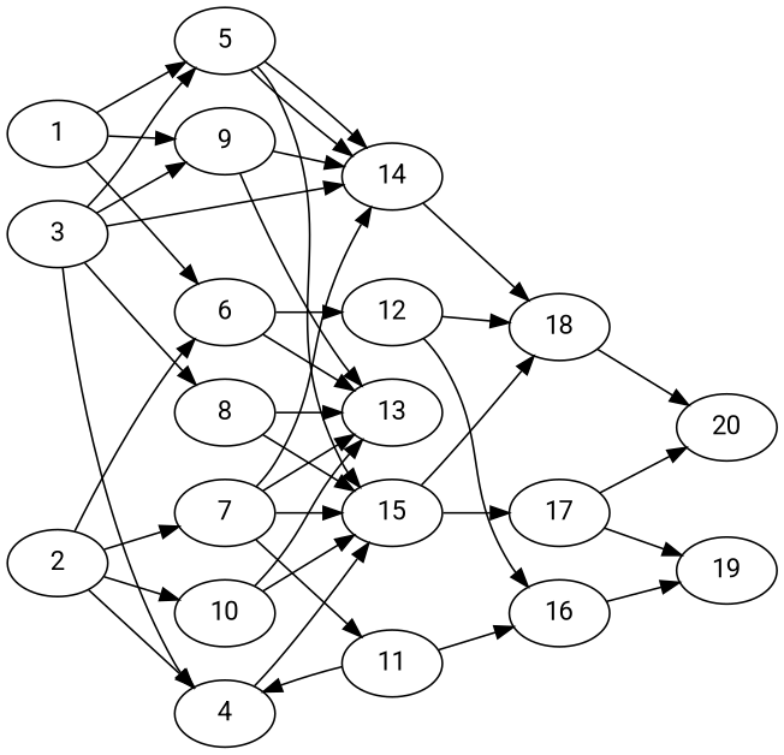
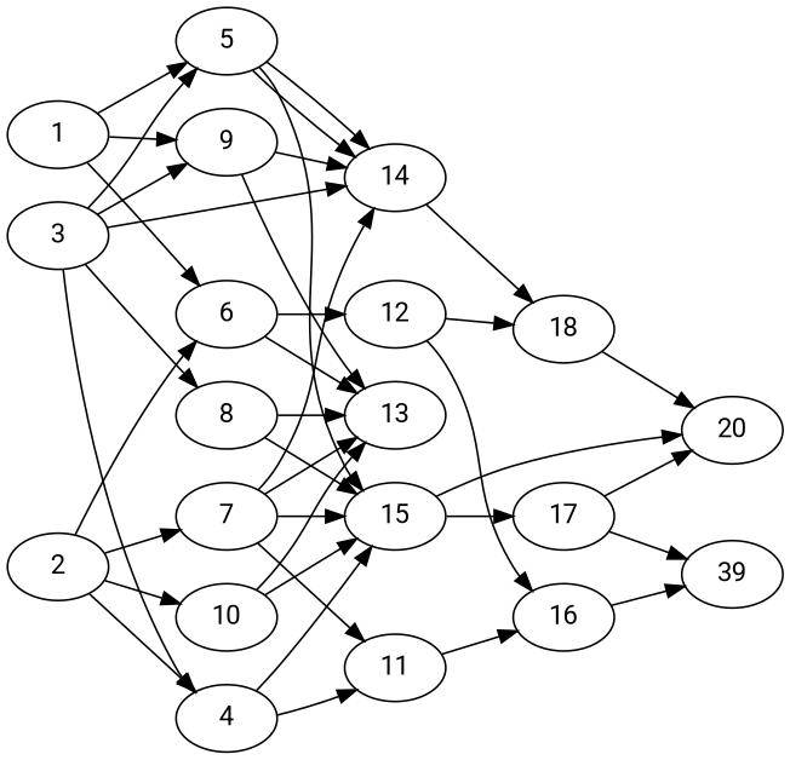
  digraph {
    fontname=Roboto
    rankdir=LR
    node [alpha=0.12 fontname=Roboto]
    edge [fontname=Roboto]
    1 [alpha=0.05 expect_size=18438144]
    5 [alpha=0.03 expect_size=44974080]
    6 [alpha=0.04 expect_size=17503232]
    9 [alpha=0.17 expect_size=18145280]
    14 [alpha=0.13 expect_size=31237120]
    15 [alpha=0.10 expect_size=13198336]
    12 [alpha=0.06 expect_size=12856320]
    13 [alpha=0.02 expect_size=50023424]
    18 [alpha=0.09 expect_size=49884160]
    17 [alpha=0.02 expect_size=29251584]
    16 [alpha=0.08 expect_size=20937728]
    2 [alpha=0.16 expect_size=17350656]
    4 [expect_size=41728000]
    7 [alpha=0.09 expect_size=29774848]
    10 [alpha=0.18 expect_size=50195456]
    11 [alpha=0.04 expect_size=47813632]
    3 [expect_size=40555520]
    8 [alpha=0.15 expect_size=9899008]
-   19 [alpha=0.17 expect_size=36915200]
+   19 [alpha=0.17 expect_size=36915200 label=39]
    20 [expect_size=29476864]
    1 -> 5
    1 -> 6
    1 -> 9
    5 -> 14
    5 -> 14
    5 -> 15
    6 -> 12
    6 -> 13
    9 -> 14
    9 -> 13
    14 -> 18
-   15 -> 18
+   15 -> 20
    15 -> 17
    12 -> 18
    12 -> 16
    18 -> 20
    17 -> 19
    17 -> 20
    16 -> 19
    2 -> 6
    2 -> 4
    2 -> 7
    2 -> 10
    4 -> 15
-   11 -> 4
+   4 -> 11
    7 -> 14
    7 -> 15
    7 -> 13
    7 -> 11
    10 -> 15
    10 -> 13
    11 -> 16
    3 -> 5
    3 -> 9
    3 -> 14
    3 -> 4
    3 -> 8
    8 -> 15
    8 -> 13
  }
